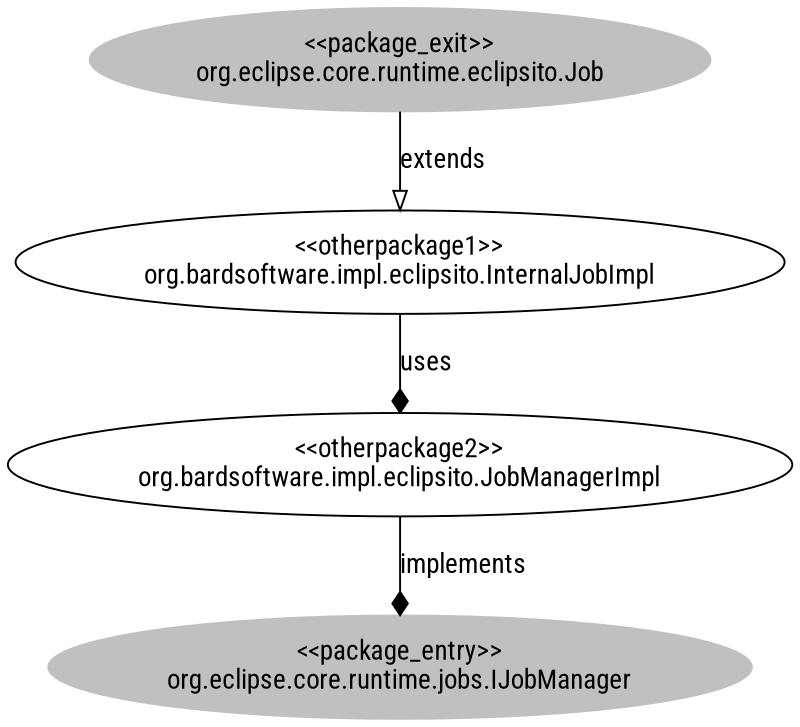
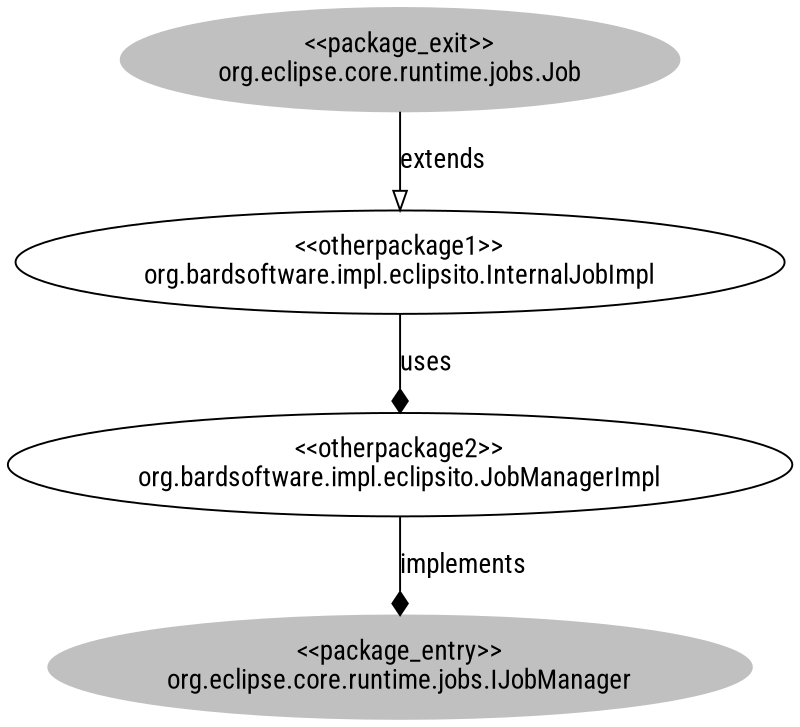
  digraph {
    fontname="Roboto Condensed"
    node [fontname="Roboto Condensed"]
    edge [arrowhead=diamond fontname="Roboto Condensed"]
-   n1 [color=grey label="<<package_exit>>\norg.eclipse.core.runtime.eclipsito.Job" style=filled]
+   n1 [color=grey label="<<package_exit>>\norg.eclipse.core.runtime.jobs.Job" style=filled]
    n2 [label="<<otherpackage1>>\norg.bardsoftware.impl.eclipsito.InternalJobImpl"]
    n3 [color=grey label="<<package_entry>>\norg.eclipse.core.runtime.jobs.IJobManager" style=filled]
    n4 [label="<<otherpackage2>>\norg.bardsoftware.impl.eclipsito.JobManagerImpl"]
    n1 -> n2 [label=extends arrowhead=onormal]
    n2 -> n4 [label=uses]
    n4 -> n3 [label=implements]
  }
